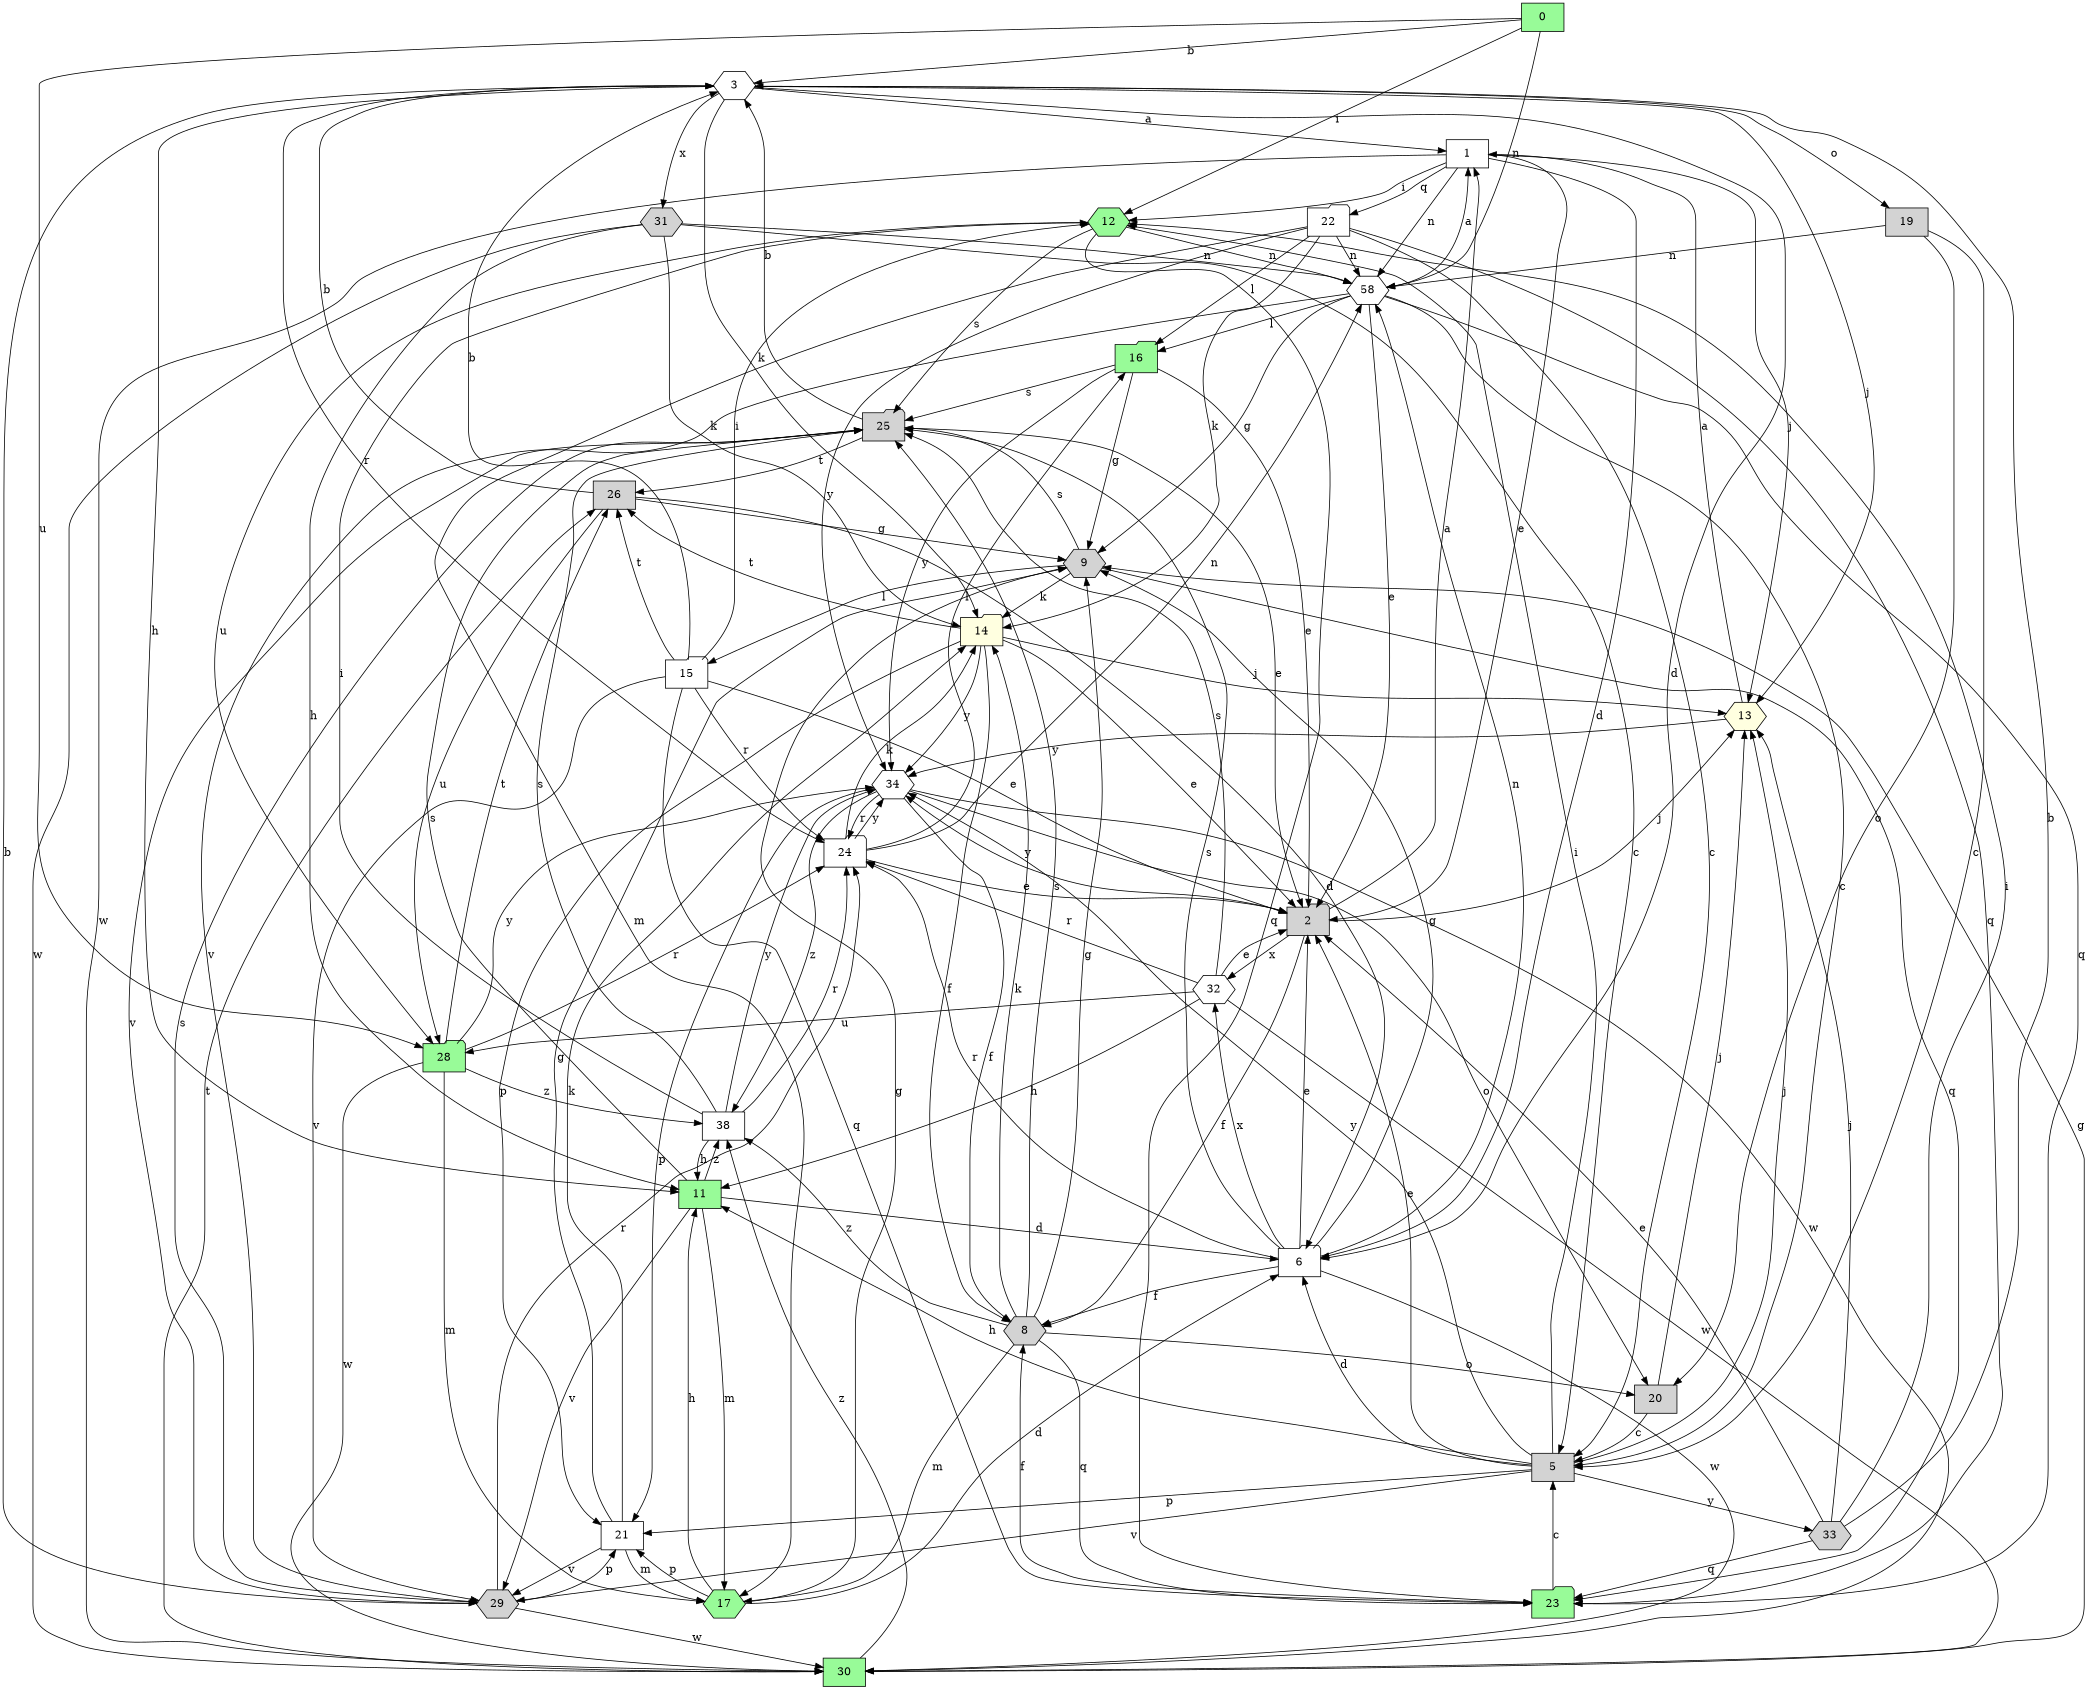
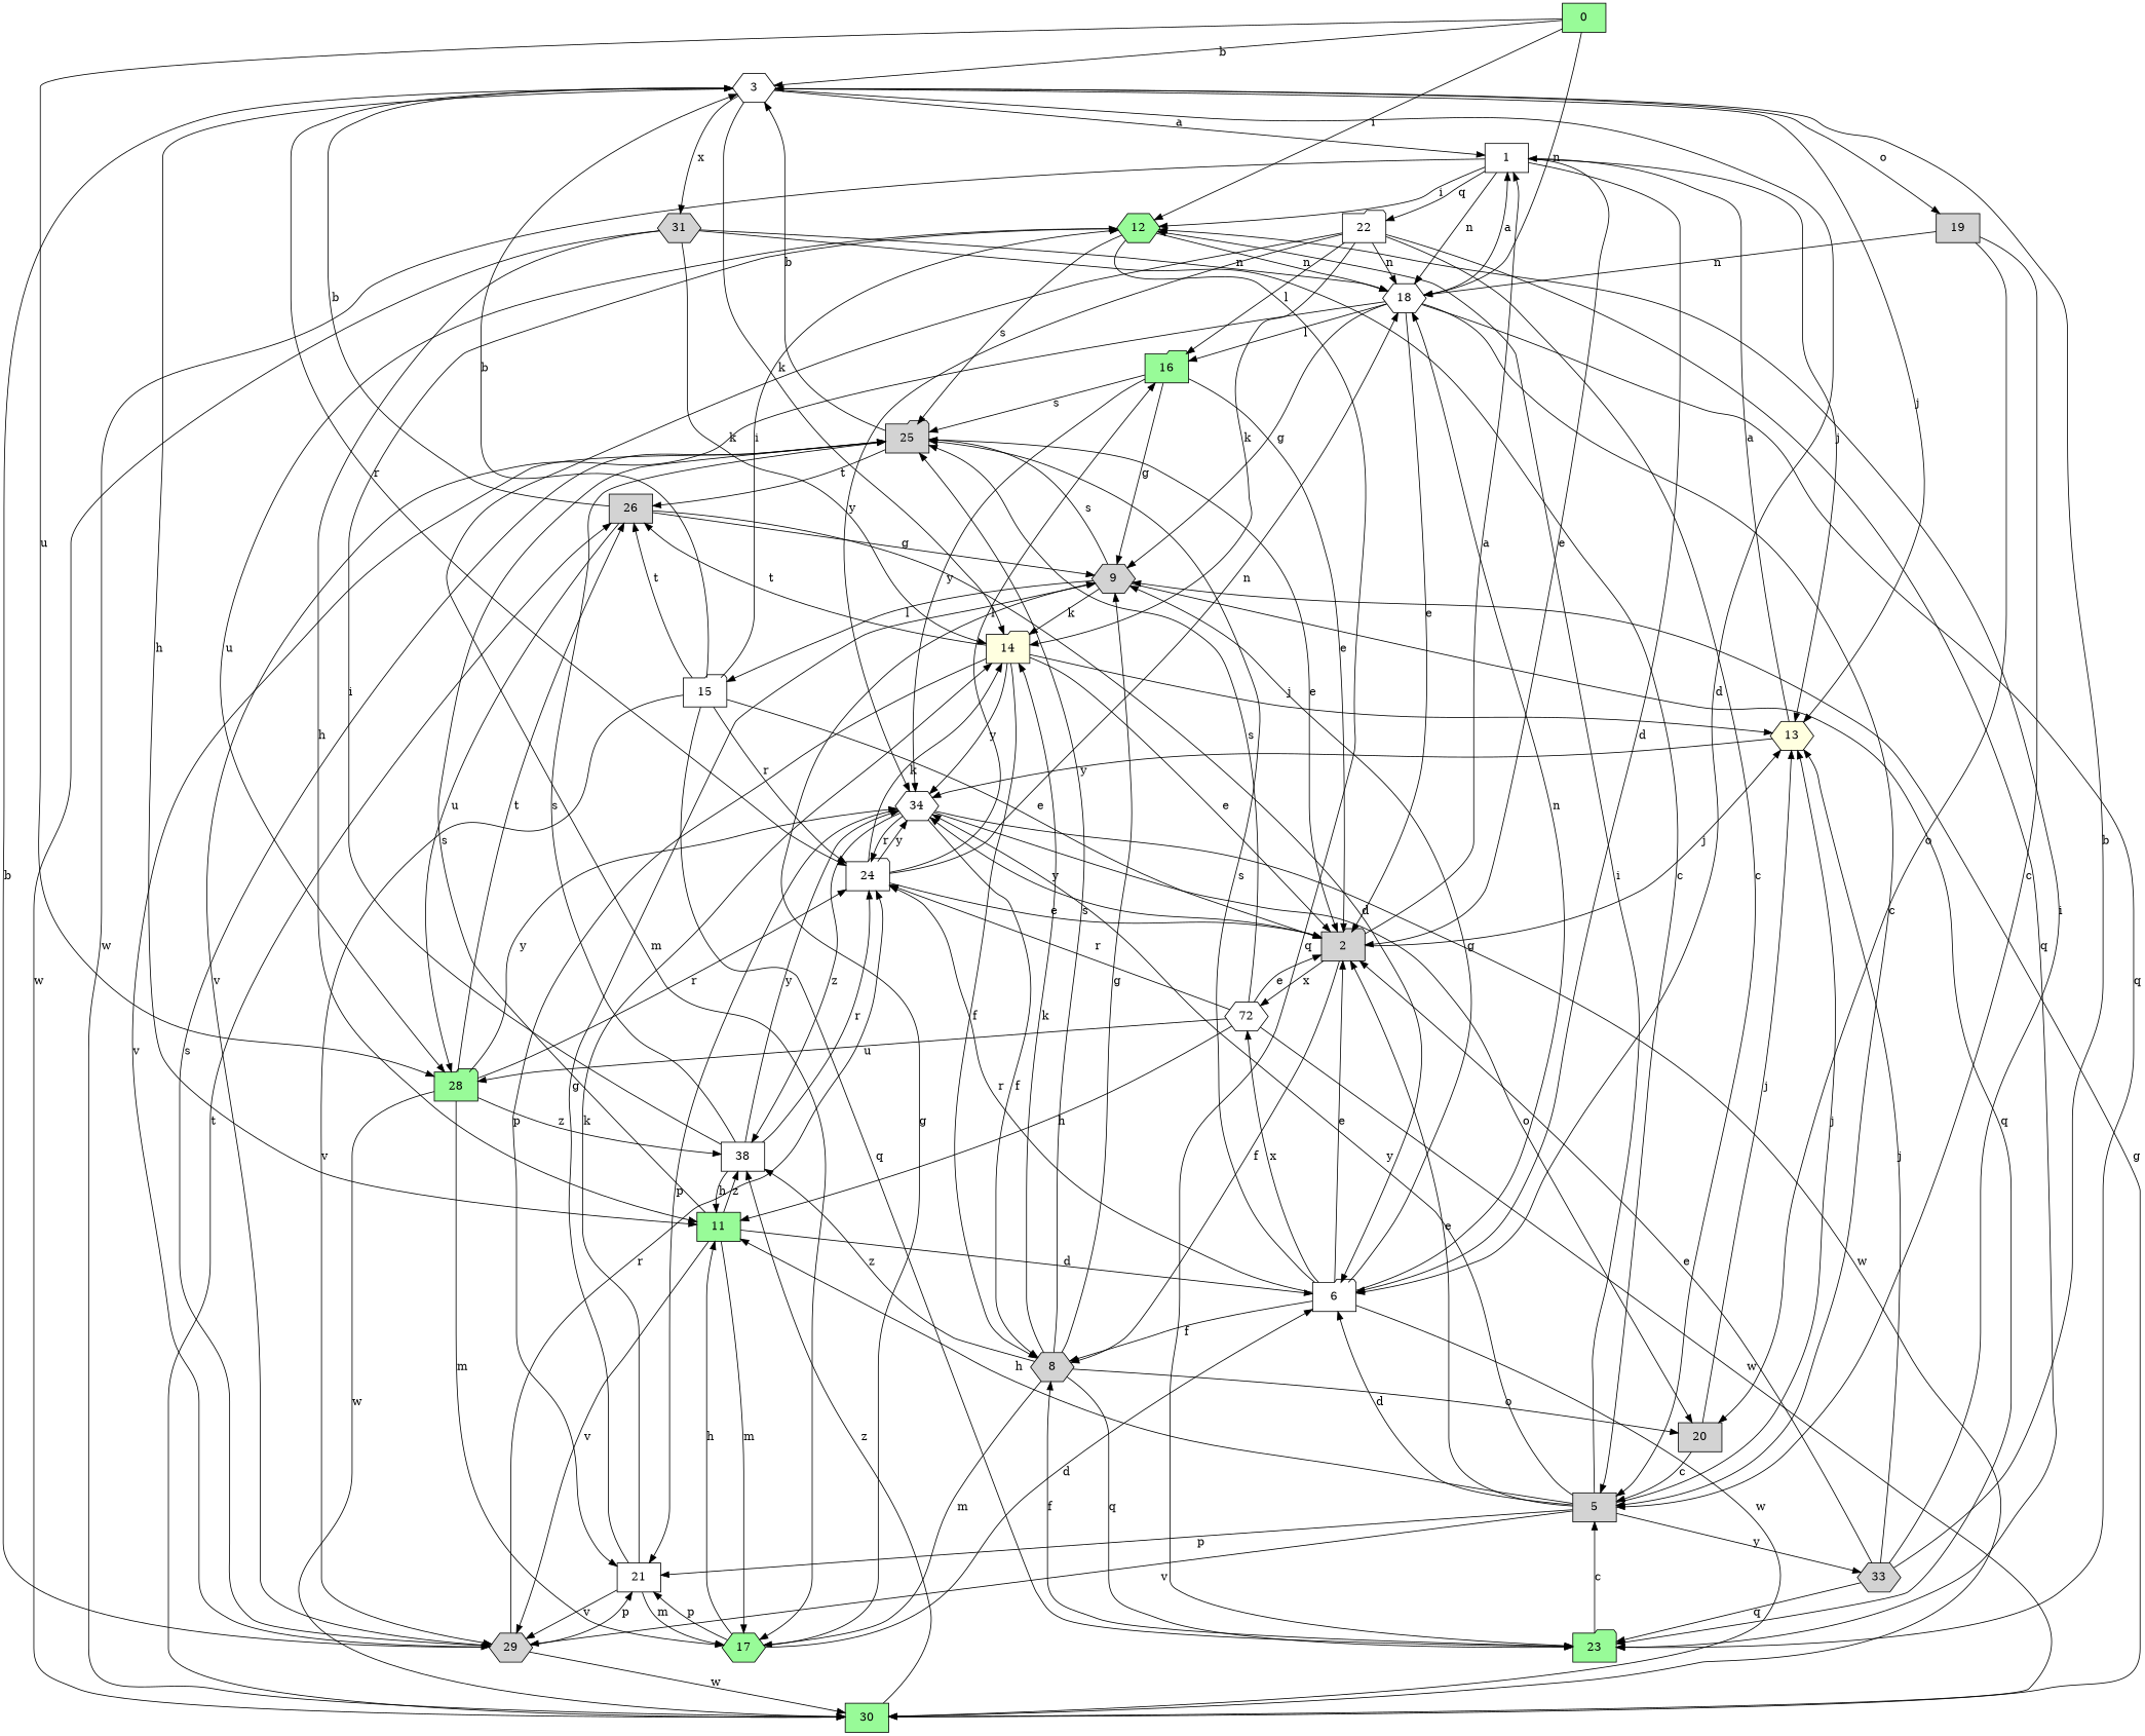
  strict digraph {
    node [fillcolor=white shape=hexagon style=filled]
    0 [fillcolor=palegreen shape=box]
    3
    12 [fillcolor=palegreen]
-   18 [label=58]
+   18
    28 [fillcolor=palegreen shape=folder]
    1 [shape=box]
    6 [shape=folder]
    13 [fillcolor=lightyellow]
    11 [fillcolor=palegreen shape=box]
    14 [fillcolor=lightyellow shape=folder]
    19 [fillcolor=lightgrey shape=box]
    24 [shape=folder]
    31 [fillcolor=lightgrey]
    25 [fillcolor=lightgrey shape=folder]
    23 [fillcolor=palegreen shape=folder]
    n16 [fillcolor=lightgrey label=2 shape=folder]
    5 [fillcolor=lightgrey shape=box]
    29 [fillcolor=lightgrey]
    9 [fillcolor=lightgrey]
    16 [fillcolor=palegreen shape=folder]
    30 [fillcolor=palegreen shape=box]
    34
    17 [fillcolor=palegreen]
    38 [shape=box]
    26 [fillcolor=lightgrey shape=box]
    22 [shape=folder]
    8 [fillcolor=lightgrey]
-   32
+   32 [label=72]
    21 [shape=box]
    20 [fillcolor=lightgrey shape=box]
    33 [fillcolor=lightgrey]
    15 [shape=folder]
    0 -> 3 [label=b]
    0 -> 12 [label=i]
    0 -> 18 [label=n]
    0 -> 28 [label=u]
    3 -> 1 [label=a]
    3 -> 6 [label=d]
    3 -> 13 [label=j]
    3 -> 11 [label=h]
    3 -> 14 [label=k]
    3 -> 19 [label=o]
    3 -> 24 [label=r]
    3 -> 31 [label=x]
    12 -> 18 [label=n]
    12 -> 28 [label=u]
    12 -> 25 [label=s]
    12 -> 23 [label=q]
    18 -> 1 [label=a]
    18 -> 23 [label=q]
    18 -> n16 [label=e]
    18 -> 5 [label=c]
    18 -> 29 [label=v]
    18 -> 9 [label=g]
    18 -> 16 [label=l]
    28 -> 24 [label=r]
    28 -> 30 [label=w]
    28 -> 34 [label=y]
    28 -> 17 [label=m]
    28 -> 38 [label=z]
    28 -> 26 [label=t]
    1 -> 12 [label=i]
    1 -> 18 [label=n]
    1 -> 6 [label=d]
    1 -> 13 [label=j]
    1 -> n16 [label=e]
    1 -> 30 [label=w]
    1 -> 22 [label=q]
    6 -> 18 [label=n]
    6 -> 24 [label=r]
    6 -> 25 [label=s]
    6 -> n16 [label=e]
    6 -> 9 [label=g]
    6 -> 30 [label=w]
    6 -> 8 [label=f]
    6 -> 32 [label=x]
    13 -> 1 [label=a]
    13 -> 34 [label=y]
    11 -> 6 [label=d]
    11 -> 25 [label=s]
    11 -> 29 [label=v]
    11 -> 17 [label=m]
    11 -> 38 [label=z]
    14 -> 13 [label=j]
    14 -> n16 [label=e]
    14 -> 34 [label=y]
    14 -> 26 [label=t]
    14 -> 8 [label=f]
    14 -> 21 [label=p]
    19 -> 18 [label=n]
    19 -> 5 [label=c]
    19 -> 20 [label=o]
    24 -> 18 [label=n]
    24 -> 14 [label=k]
    24 -> n16 [label=e]
    24 -> 16 [label=l]
    24 -> 34 [label=y]
    31 -> 18 [label=n]
    31 -> 11 [label=h]
    31 -> 14 [label=k]
    31 -> 5 [label=c]
    31 -> 30 [label=w]
    25 -> 3 [label=b]
    25 -> n16 [label=e]
    25 -> 29 [label=v]
    25 -> 26 [label=t]
    23 -> 5 [label=c]
    23 -> 8 [label=f]
    n16 -> 1 [label=a]
    n16 -> 13 [label=j]
    n16 -> 34 [label=y]
    n16 -> 8 [label=f]
    n16 -> 32 [label=x]
    5 -> 12 [label=i]
    5 -> 6 [label=d]
    5 -> 13 [label=j]
    5 -> 11 [label=h]
    5 -> n16 [label=e]
    5 -> 29 [label=v]
    5 -> 34 [label=y]
    5 -> 21 [label=p]
    5 -> 33 [label=y]
    29 -> 3 [label=b]
    29 -> 24 [label=r]
    29 -> 25 [label=s]
    29 -> 30 [label=w]
    29 -> 21 [label=p]
    9 -> 14 [label=k]
    9 -> 25 [label=s]
    9 -> 23 [label=q]
    9 -> 15 [label=l]
    16 -> 25 [label=s]
    16 -> n16 [label=e]
    16 -> 9 [label=g]
    16 -> 34 [label=y]
    30 -> 9 [label=g]
    30 -> 38 [label=z]
    30 -> 26 [label=t]
    34 -> 24 [label=r]
    34 -> 30 [label=w]
    34 -> 38 [label=z]
    34 -> 8 [label=f]
    34 -> 21 [label=p]
    34 -> 20 [label=o]
    17 -> 6 [label=d]
    17 -> 11 [label=h]
    17 -> 9 [label=g]
    17 -> 21 [label=p]
    38 -> 12 [label=i]
    38 -> 11 [label=h]
    38 -> 24 [label=r]
    38 -> 25 [label=s]
    38 -> 34 [label=y]
    26 -> 3 [label=b]
    26 -> 28 [label=u]
    26 -> 6 [label=d]
    26 -> 9 [label=g]
    22 -> 18 [label=n]
    22 -> 14 [label=k]
    22 -> 23 [label=q]
    22 -> 5 [label=c]
    22 -> 16 [label=l]
    22 -> 34 [label=y]
    22 -> 17 [label=m]
    8 -> 14 [label=k]
    8 -> 25 [label=s]
    8 -> 23 [label=q]
    8 -> 9 [label=g]
    8 -> 17 [label=m]
    8 -> 38 [label=z]
    8 -> 20 [label=o]
    32 -> 28 [label=u]
    32 -> 11 [label=h]
    32 -> 24 [label=r]
    32 -> 25 [label=s]
    32 -> n16 [label=e]
    32 -> 30 [label=w]
    21 -> 14 [label=k]
    21 -> 29 [label=v]
    21 -> 9 [label=g]
    21 -> 17 [label=m]
    20 -> 13 [label=j]
    20 -> 5 [label=c]
    33 -> 3 [label=b]
    33 -> 12 [label=i]
    33 -> 13 [label=j]
    33 -> 23 [label=q]
    33 -> n16 [label=e]
    15 -> 3 [label=b]
    15 -> 12 [label=i]
    15 -> 24 [label=r]
    15 -> 23 [label=q]
    15 -> n16 [label=e]
    15 -> 29 [label=v]
    15 -> 26 [label=t]
  }
